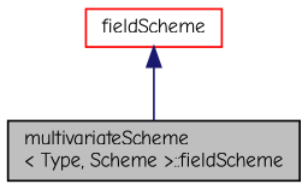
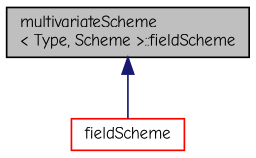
  digraph {
    fontname="Comic Neue"
    node [fontname="Comic Neue" fontsize=10 shape=record]
    n1 [color=black fillcolor=grey75 fontcolor=black height=0.2 label="multivariateScheme\l\< Type, Scheme \>::fieldScheme" style=filled width=0.4]
    n2 [color=red height=0.2 label=fieldScheme width=0.4]
-   n2 -> n1 [color=midnightblue dir=back fontname="Comic Neue" fontsize=10 labelfontname=FreeSans labelfontsize=10 style=solid]
+   n1 -> n2 [color=midnightblue dir=back fontname="Comic Neue" fontsize=10 labelfontname=FreeSans labelfontsize=10 style=solid]
  }
